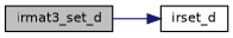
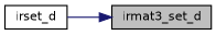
  digraph {
    rankdir=LR
    node [color=black fontname=Helvetica fontsize=10 shape=record style=filled]
    n1 [fillcolor=grey75 fontcolor=black height=0.2 label=irmat3_set_d width=0.4]
    n2 [fillcolor=white height=0.2 label=irset_d width=0.4]
-   n1 -> n2 [color=midnightblue fontname=Helvetica fontsize=10 labelfontname=Helvetica labelfontsize=10 style=solid]
+   n2 -> n1 [color=midnightblue fontname=Helvetica fontsize=10 labelfontname=Helvetica labelfontsize=10 style=solid]
  }
